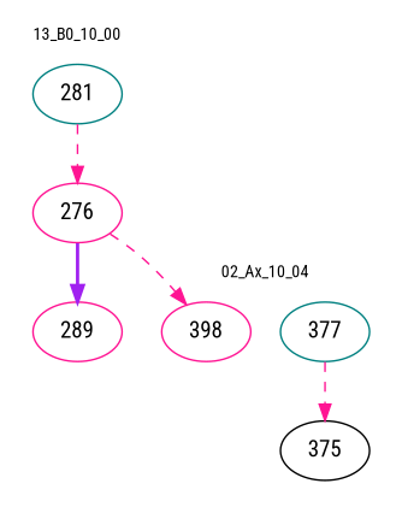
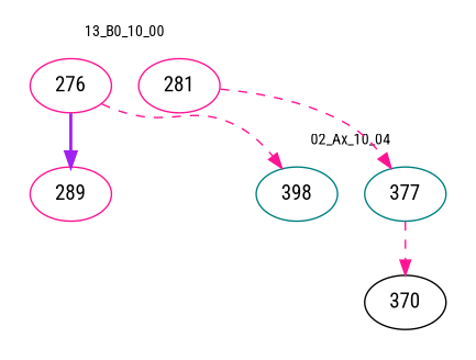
  digraph {
    fontname="Roboto Condensed"
    node [color=deeppink fontname="Roboto Condensed"]
    edge [color=deeppink fontname="Roboto Condensed" style=dashed]
    n1 [color=teal label=377]
-   n2 [color=black label=375]
-   n3 [label=398]
-   n4 [color=teal label=281]
+   n2 [color=black label=370]
+   n3 [color=teal label=398]
+   n4 [label=281]
    n5 [label=276]
    n6 [label=289]
    subgraph cluster_1 {
      color=white
      fontsize=10
      label="02_Ax_10_04"
      n1
      n2
      n3
    }
    subgraph cluster_2 {
      color=white
      fontsize=10
      label="13_B0_10_00"
      n4
      n5
      n6
    }
    n1 -> n2
-   n4 -> n5
+   n4 -> n1
    n5 -> n3
    n5 -> n6 [color=purple style=bold]
  }
